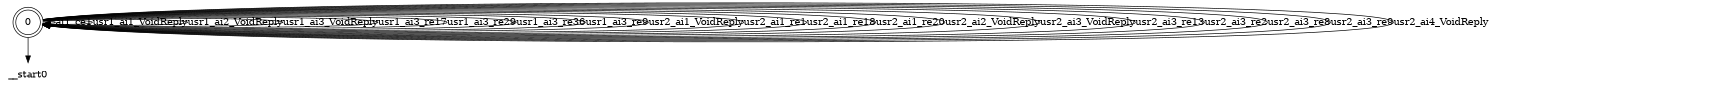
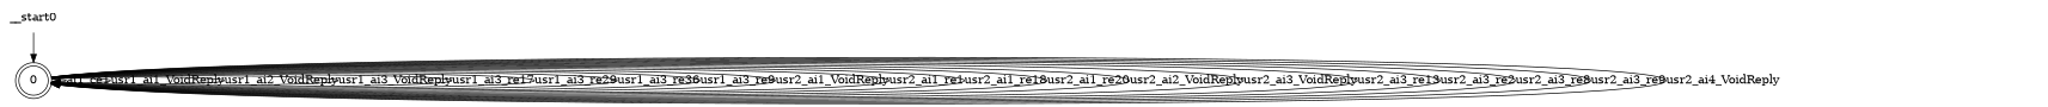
  digraph {
    n1 [label=0 shape=doublecircle]
    __start0 [shape=none]
    n1 -> n1 [label=ai1_ce1]
    n1 -> n1 [label=usr1_ai1_VoidReply]
    n1 -> n1 [label=usr1_ai2_VoidReply]
    n1 -> n1 [label=usr1_ai3_VoidReply]
    n1 -> n1 [label=usr1_ai3_re17]
    n1 -> n1 [label=usr1_ai3_re29]
    n1 -> n1 [label=usr1_ai3_re36]
    n1 -> n1 [label=usr1_ai3_re9]
    n1 -> n1 [label=usr2_ai1_VoidReply]
    n1 -> n1 [label=usr2_ai1_re1]
    n1 -> n1 [label=usr2_ai1_re18]
    n1 -> n1 [label=usr2_ai1_re20]
    n1 -> n1 [label=usr2_ai2_VoidReply]
    n1 -> n1 [label=usr2_ai3_VoidReply]
    n1 -> n1 [label=usr2_ai3_re13]
    n1 -> n1 [label=usr2_ai3_re2]
    n1 -> n1 [label=usr2_ai3_re8]
    n1 -> n1 [label=usr2_ai3_re9]
    n1 -> n1 [label=usr2_ai4_VoidReply]
-   n1 -> __start0
+   __start0 -> n1
  }
